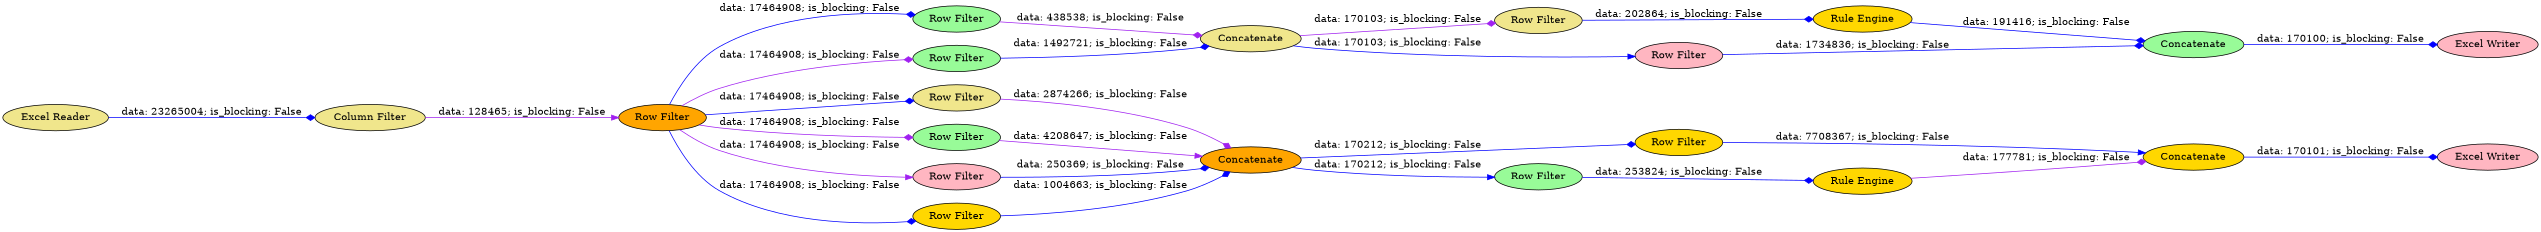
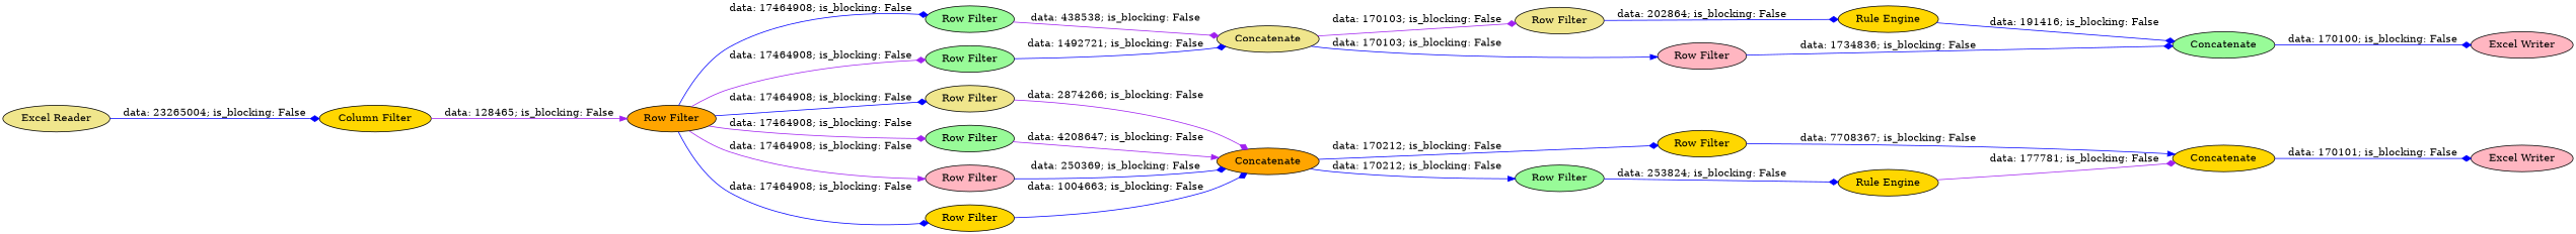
  digraph {
    rankdir=LR
    node [style=filled fillcolor=khaki]
    edge [color=blue arrowhead=diamond]
    n1 [label="Row Filter"]
    n2 [label="Rule Engine" fillcolor=gold]
    n3 [label="Row Filter"]
    n4 [label=Concatenate fillcolor=orange]
    n5 [label="Row Filter" fillcolor=palegreen]
    n6 [label=Concatenate]
    n7 [label="Row Filter" fillcolor=lightpink]
    n8 [label="Row Filter" fillcolor=orange]
    n9 [label="Row Filter" fillcolor=palegreen]
    n10 [label="Row Filter" fillcolor=palegreen]
    n11 [label="Row Filter" fillcolor=gold]
    n12 [label=Concatenate fillcolor=gold]
    n13 [label="Excel Writer" fillcolor=lightpink]
    n14 [label="Row Filter" fillcolor=gold]
    n15 [label="Row Filter" fillcolor=palegreen]
    n16 [label=Concatenate fillcolor=palegreen]
    n17 [label="Excel Writer" fillcolor=lightpink]
-   n18 [label="Column Filter"]
+   n18 [label="Column Filter" fillcolor=gold]
    n19 [label="Row Filter" fillcolor=lightpink]
    n20 [label="Excel Reader"]
    n21 [label="Rule Engine" fillcolor=gold]
    n1 -> n2 [label="data: 202864; is_blocking: False"]
    n2 -> n16 [label="data: 191416; is_blocking: False"]
    n3 -> n4 [label="data: 2874266; is_blocking: False" color=purple]
    n4 -> n14 [label="data: 170212; is_blocking: False"]
    n4 -> n15 [label="data: 170212; is_blocking: False" arrowhead=normal]
    n5 -> n6 [label="data: 438538; is_blocking: False" color=purple]
    n6 -> n1 [label="data: 170103; is_blocking: False" color=purple]
    n6 -> n19 [label="data: 170103; is_blocking: False" arrowhead=normal]
    n7 -> n4 [label="data: 250369; is_blocking: False"]
    n8 -> n3 [label="data: 17464908; is_blocking: False"]
    n8 -> n5 [label="data: 17464908; is_blocking: False"]
    n8 -> n7 [label="data: 17464908; is_blocking: False" color=purple arrowhead=normal]
    n8 -> n9 [label="data: 17464908; is_blocking: False" color=purple]
    n8 -> n10 [label="data: 17464908; is_blocking: False" color=purple]
    n8 -> n11 [label="data: 17464908; is_blocking: False"]
    n9 -> n6 [label="data: 1492721; is_blocking: False"]
    n10 -> n4 [label="data: 4208647; is_blocking: False" color=purple arrowhead=normal]
    n11 -> n4 [label="data: 1004663; is_blocking: False"]
    n12 -> n13 [label="data: 170101; is_blocking: False"]
    n14 -> n12 [label="data: 7708367; is_blocking: False" arrowhead=normal]
    n15 -> n21 [label="data: 253824; is_blocking: False"]
    n16 -> n17 [label="data: 170100; is_blocking: False"]
    n18 -> n8 [label="data: 128465; is_blocking: False" color=purple arrowhead=normal]
    n19 -> n16 [label="data: 1734836; is_blocking: False"]
    n20 -> n18 [label="data: 23265004; is_blocking: False"]
    n21 -> n12 [label="data: 177781; is_blocking: False" color=purple]
  }
